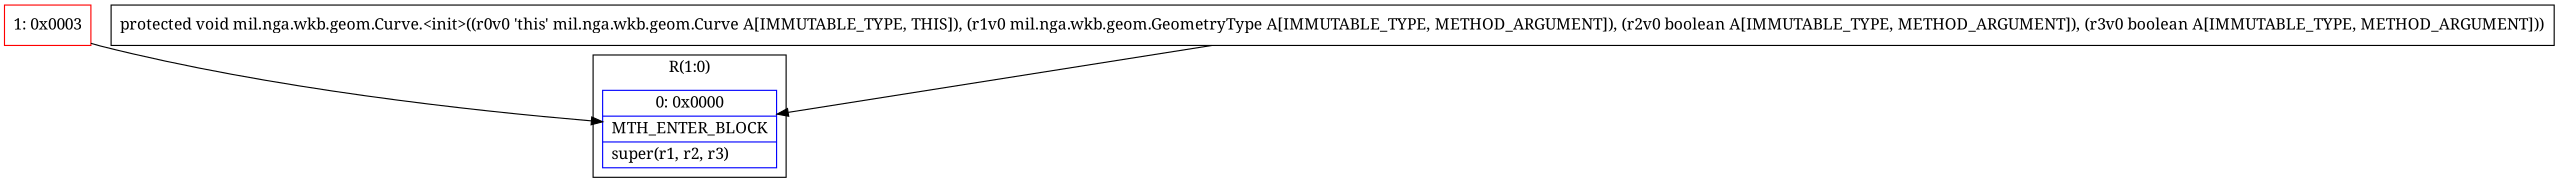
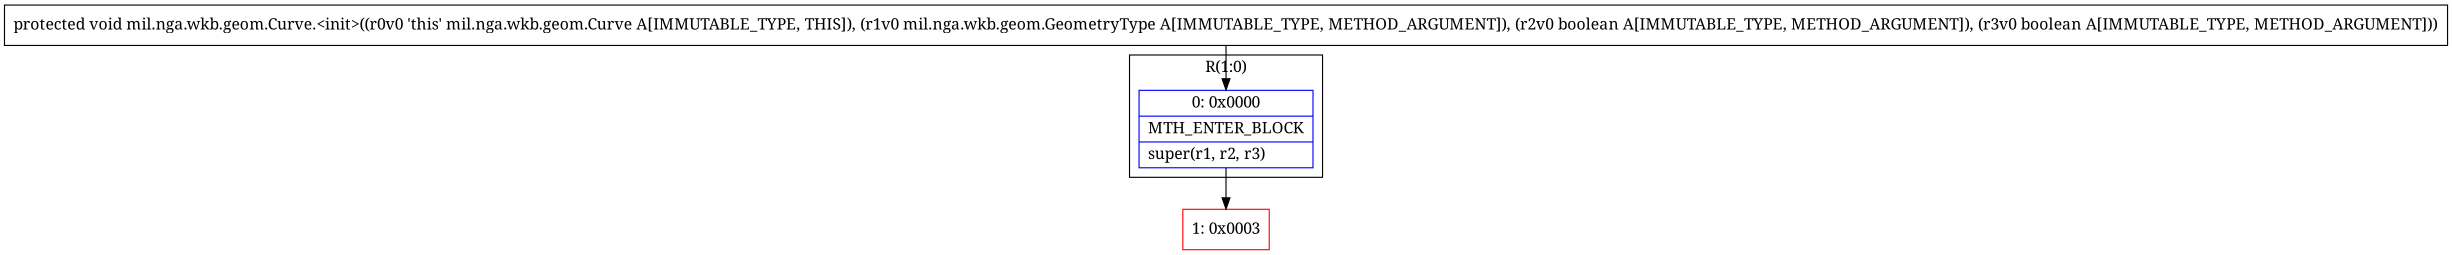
  digraph {
    fontname="Noto Serif"
    node [shape=record fontname="Noto Serif"]
    edge [fontname="Noto Serif"]
    n1 [color=blue label="{0\:\ 0x0000|MTH_ENTER_BLOCK\l|super(r1, r2, r3)\l}"]
    n2 [color=red label="{1\:\ 0x0003}"]
    n3 [label="{protected void mil.nga.wkb.geom.Curve.\<init\>((r0v0 'this' mil.nga.wkb.geom.Curve A[IMMUTABLE_TYPE, THIS]), (r1v0 mil.nga.wkb.geom.GeometryType A[IMMUTABLE_TYPE, METHOD_ARGUMENT]), (r2v0 boolean A[IMMUTABLE_TYPE, METHOD_ARGUMENT]), (r3v0 boolean A[IMMUTABLE_TYPE, METHOD_ARGUMENT])) }"]
    subgraph cluster_1 {
      label="R(1:0)"
      n1
    }
-   n2 -> n1
+   n1 -> n2
    n3 -> n1
  }
